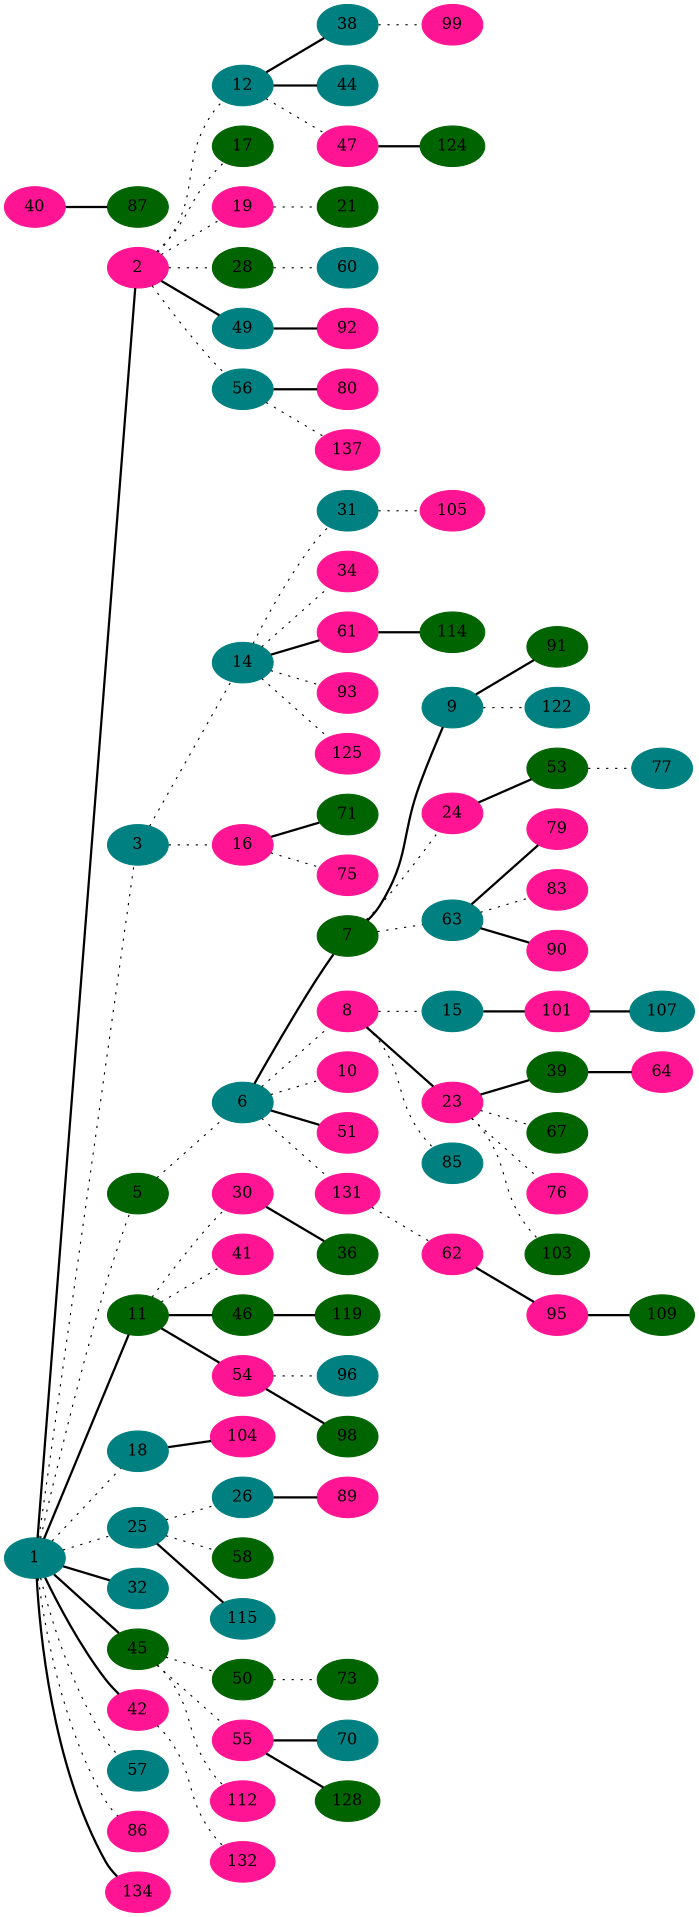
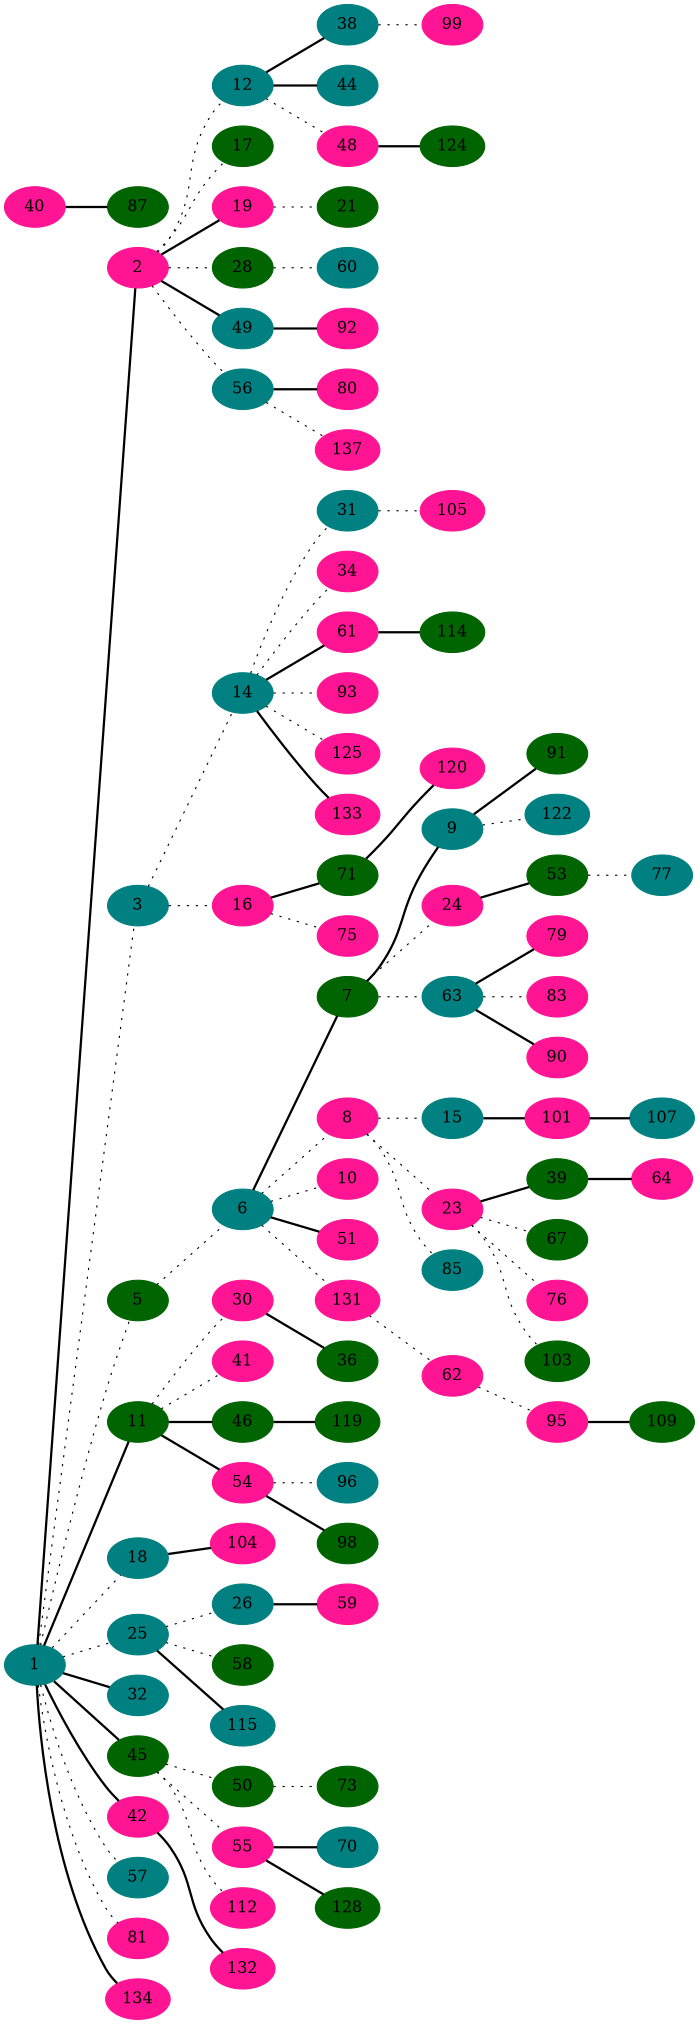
  graph {
    fontname="DejaVu Serif"
    rankdir=LR
    node [color=deeppink fontname="DejaVu Serif" style=filled]
    edge [fontname="DejaVu Serif" style=dotted]
    1 [color=teal super="+20"]
    2 [super="+22"]
    3 [color=teal super="+4"]
    5 [color=darkgreen super="+13"]
    11 [color=darkgreen super="+129"]
    18 [color=teal super="+37"]
    25 [color=teal]
    32 [color=teal]
    45 [color=darkgreen super="+48"]
    n10 [label=42]
    57 [color=teal]
-   86
+   86 [label=81]
    134
    12 [color=teal super="+42"]
    17 [color=darkgreen]
    19 [super="+102"]
    28 [color=darkgreen super="+72"]
    49 [color=teal]
    56 [color=teal super="+118"]
    14 [color=teal super="+59"]
    16 [super="+35"]
    6 [color=teal super="+97"]
    30 [super="+117"]
    41 [super="+68"]
    46 [color=darkgreen super="+78"]
    54 [super="+65"]
    104 [super="+113"]
    26 [color=teal super="+116"]
    58 [color=darkgreen super="+81"]
    115 [color=teal]
    50 [color=darkgreen]
    55 [super="+110"]
    112
    132
    38 [color=teal super="+43"]
    44 [color=teal]
-   47 [super="+66"]
+   47 [super="+66" label=48]
    21 [color=darkgreen]
    60 [color=teal]
    92
    80
    137
    31 [color=teal]
    34
    61 [super="+111"]
    93
    125
+   133
    71 [color=darkgreen]
    75
    7 [color=darkgreen]
    8
    10
    51
    131
    9 [color=teal super="+29"]
    n57 [label=24 super="+130"]
    63 [color=teal super="+100"]
    15 [color=teal super="+24"]
    23 [super="+33"]
    85 [color=teal]
    62
    91 [color=darkgreen]
    122 [color=teal]
    53 [color=darkgreen]
    79
    83
    90 [super="+121"]
    101 [super="+136"]
    39 [color=darkgreen super="+64"]
    67 [color=darkgreen]
    76 [super="+84"]
    103 [color=darkgreen super="+126"]
    36 [color=darkgreen super="+74"]
    119 [color=darkgreen]
    96 [color=teal]
    98 [color=darkgreen super="+108"]
    99
    124 [color=darkgreen]
    105 [super="+106"]
    114 [color=darkgreen]
    107 [color=teal]
+   120 [super="+127"]
    87 [color=darkgreen super="+123"]
    40
    n86 [label=64]
-   89
+   89 [label=59]
    77 [color=teal super="+82"]
    95
    73 [color=darkgreen]
    70 [color=teal]
    128 [color=darkgreen]
    109 [color=darkgreen]
    1 -- 2 [style=bold]
    1 -- 3
    1 -- 5
    1 -- 11 [style=bold]
    1 -- 18
    1 -- 25
    1 -- 32 [style=bold]
    1 -- 45 [style=bold]
    1 -- n10 [style=bold]
    1 -- 57
    1 -- 86
    1 -- 134 [style=bold]
    2 -- 12
    2 -- 17
-   2 -- 19
+   2 -- 19 [style=bold]
    2 -- 28
    2 -- 49 [style=bold]
    2 -- 56
    3 -- 14
    3 -- 16
    5 -- 6
    11 -- 30
    11 -- 41
    11 -- 46 [style=bold]
    11 -- 54 [style=bold]
    18 -- 104 [style=bold]
    25 -- 26
    25 -- 58
    25 -- 115 [style=bold]
    45 -- 50
    45 -- 55
    45 -- 112
-   n10 -- 132
+   n10 -- 132 [style=bold]
    12 -- 38 [style=bold]
    12 -- 44 [style=bold]
    12 -- 47
    19 -- 21
    28 -- 60
    49 -- 92 [style=bold]
    56 -- 80 [style=bold]
    56 -- 137
    14 -- 31
    14 -- 34
    14 -- 61 [style=bold]
    14 -- 93
    14 -- 125
+   14 -- 133 [style=bold]
    16 -- 71 [style=bold]
    16 -- 75
    6 -- 7 [style=bold]
    6 -- 8
    6 -- 10
    6 -- 51 [style=bold]
    6 -- 131
    30 -- 36 [style=bold]
    46 -- 119 [style=bold]
    54 -- 96
    54 -- 98 [style=bold]
    26 -- 89 [style=bold]
    50 -- 73
    55 -- 70 [style=bold]
    55 -- 128 [style=bold]
    38 -- 99
    47 -- 124 [style=bold]
    31 -- 105
    61 -- 114 [style=bold]
+   71 -- 120 [style=bold]
    7 -- 9 [style=bold]
    7 -- n57
    7 -- 63
    8 -- 15
-   8 -- 23 [style=bold]
+   8 -- 23
    8 -- 85
    131 -- 62
    9 -- 91 [style=bold]
    9 -- 122
    n57 -- 53 [style=bold]
    63 -- 79 [style=bold]
    63 -- 83
    63 -- 90 [style=bold]
    15 -- 101 [style=bold]
    23 -- 39 [style=bold]
    23 -- 67
    23 -- 76
    23 -- 103
-   62 -- 95 [style=bold]
+   62 -- 95
    53 -- 77
    101 -- 107 [style=bold]
    39 -- n86 [style=bold]
    40 -- 87 [style=bold]
    95 -- 109 [style=bold]
  }
